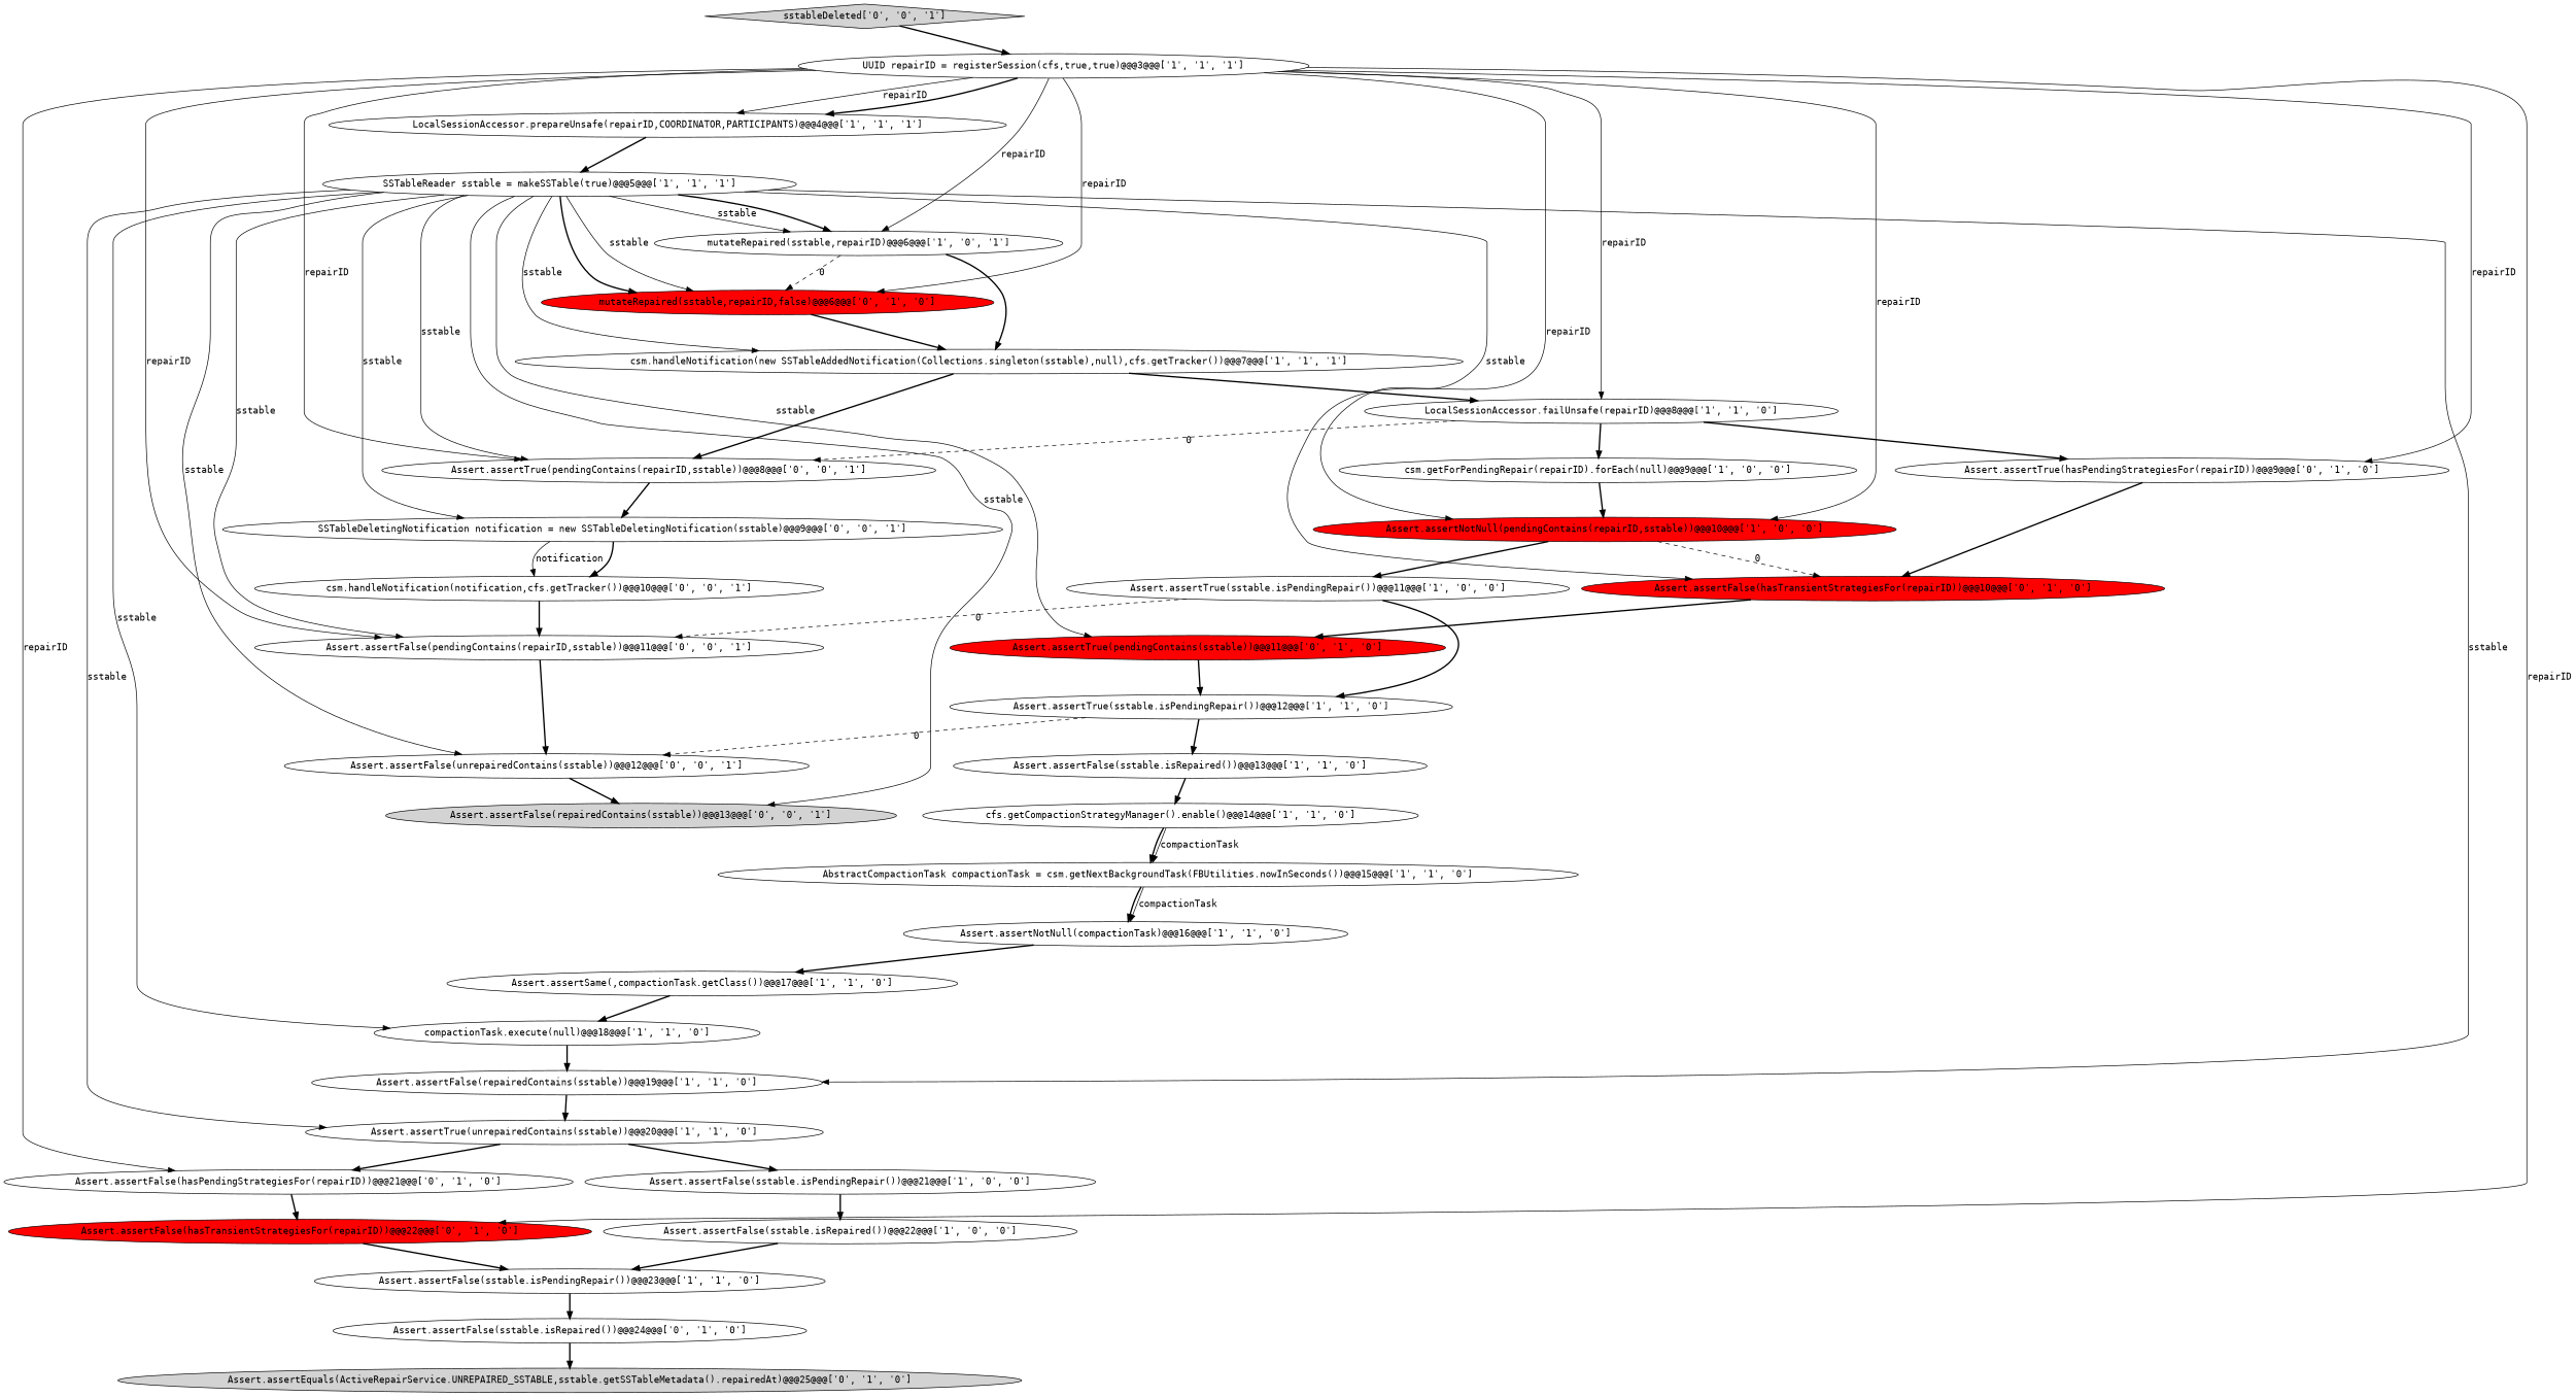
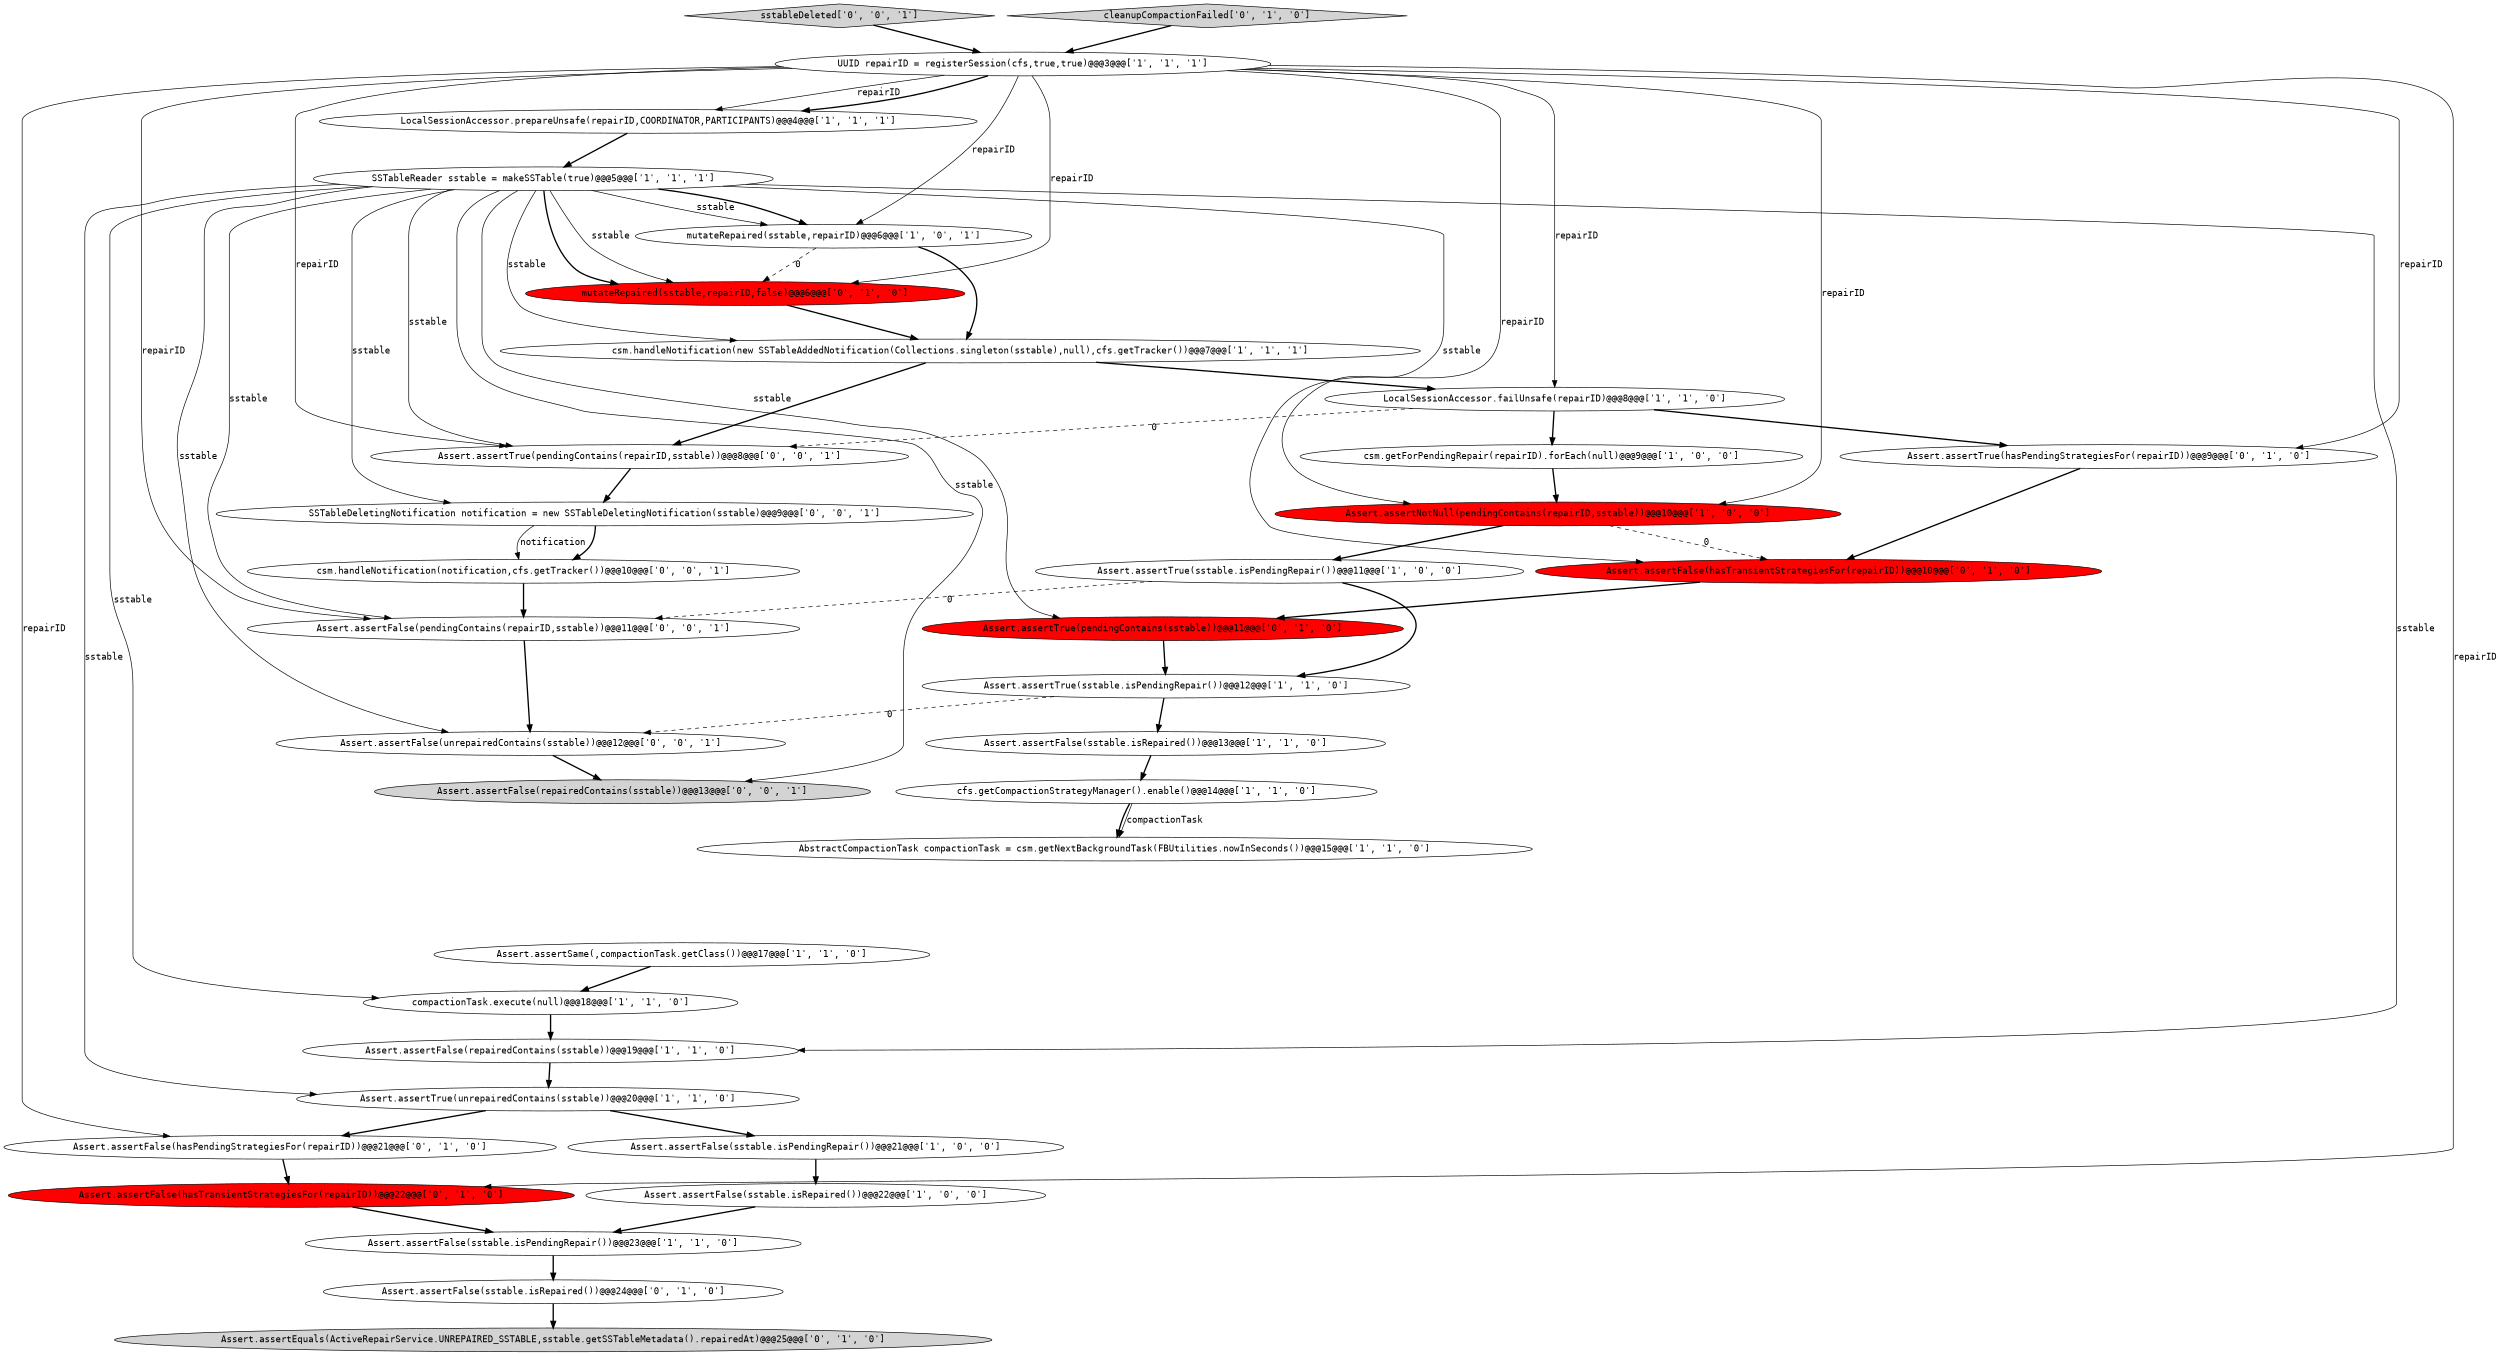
  digraph {
    fontname="DejaVu Sans Mono"
    node [fillcolor=white fontname="DejaVu Sans Mono" shape=ellipse style=filled]
    edge [fontname="DejaVu Sans Mono" style=bold]
    n1 [label="Assert.assertFalse(unrepairedContains(sstable))@@@12@@@['0', '0', '1']"]
    n2 [fillcolor=lightgray label="Assert.assertFalse(repairedContains(sstable))@@@13@@@['0', '0', '1']"]
    n3 [label="Assert.assertTrue(sstable.isPendingRepair())@@@11@@@['1', '0', '0']"]
    n4 [label="Assert.assertFalse(pendingContains(repairID,sstable))@@@11@@@['0', '0', '1']"]
    n5 [label="Assert.assertTrue(sstable.isPendingRepair())@@@12@@@['1', '1', '0']"]
    n6 [label="Assert.assertFalse(sstable.isRepaired())@@@13@@@['1', '1', '0']"]
    n7 [fillcolor=red label="Assert.assertFalse(hasTransientStrategiesFor(repairID))@@@10@@@['0', '1', '0']"]
    n8 [fillcolor=red label="Assert.assertTrue(pendingContains(sstable))@@@11@@@['0', '1', '0']"]
    n9 [label="SSTableDeletingNotification notification = new SSTableDeletingNotification(sstable)@@@9@@@['0', '0', '1']"]
    n10 [label="csm.handleNotification(notification,cfs.getTracker())@@@10@@@['0', '0', '1']"]
    n11 [label="compactionTask.execute(null)@@@18@@@['1', '1', '0']"]
    n12 [label="Assert.assertFalse(repairedContains(sstable))@@@19@@@['1', '1', '0']"]
    n13 [label="Assert.assertTrue(unrepairedContains(sstable))@@@20@@@['1', '1', '0']"]
    n14 [fillcolor=red label="Assert.assertFalse(hasTransientStrategiesFor(repairID))@@@22@@@['0', '1', '0']"]
    n15 [label="Assert.assertFalse(sstable.isPendingRepair())@@@23@@@['1', '1', '0']"]
    n16 [label="Assert.assertFalse(sstable.isRepaired())@@@24@@@['0', '1', '0']"]
    n17 [label="LocalSessionAccessor.failUnsafe(repairID)@@@8@@@['1', '1', '0']"]
    n18 [label="csm.getForPendingRepair(repairID).forEach(null)@@@9@@@['1', '0', '0']"]
    n19 [label="Assert.assertTrue(pendingContains(repairID,sstable))@@@8@@@['0', '0', '1']"]
    n20 [label="Assert.assertTrue(hasPendingStrategiesFor(repairID))@@@9@@@['0', '1', '0']"]
    n21 [fillcolor=red label="Assert.assertNotNull(pendingContains(repairID,sstable))@@@10@@@['1', '0', '0']"]
    n22 [label="Assert.assertFalse(sstable.isPendingRepair())@@@21@@@['1', '0', '0']"]
    n23 [label="Assert.assertFalse(sstable.isRepaired())@@@22@@@['1', '0', '0']"]
    n24 [label="Assert.assertFalse(hasPendingStrategiesFor(repairID))@@@21@@@['0', '1', '0']"]
    n25 [label="UUID repairID = registerSession(cfs,true,true)@@@3@@@['1', '1', '1']"]
    n26 [label="LocalSessionAccessor.prepareUnsafe(repairID,COORDINATOR,PARTICIPANTS)@@@4@@@['1', '1', '1']"]
    n27 [label="mutateRepaired(sstable,repairID)@@@6@@@['1', '0', '1']"]
    n28 [fillcolor=red label="mutateRepaired(sstable,repairID,false)@@@6@@@['0', '1', '0']"]
    n29 [label="SSTableReader sstable = makeSSTable(true)@@@5@@@['1', '1', '1']"]
    n30 [label="csm.handleNotification(new SSTableAddedNotification(Collections.singleton(sstable),null),cfs.getTracker())@@@7@@@['1', '1', '1']"]
    n31 [fillcolor=lightgray label="Assert.assertEquals(ActiveRepairService.UNREPAIRED_SSTABLE,sstable.getSSTableMetadata().repairedAt)@@@25@@@['0', '1', '0']"]
    n32 [label="cfs.getCompactionStrategyManager().enable()@@@14@@@['1', '1', '0']"]
    n33 [label="AbstractCompactionTask compactionTask = csm.getNextBackgroundTask(FBUtilities.nowInSeconds())@@@15@@@['1', '1', '0']"]
-   n34 [label="Assert.assertNotNull(compactionTask)@@@16@@@['1', '1', '0']"]
    n35 [label="Assert.assertSame(,compactionTask.getClass())@@@17@@@['1', '1', '0']"]
    n36 [fillcolor=lightgray label="sstableDeleted['0', '0', '1']" shape=diamond]
+   n37 [fillcolor=lightgray label="cleanupCompactionFailed['0', '1', '0']" shape=diamond]
    n1 -> n2
    n3 -> n4 [label=0 style=dashed]
    n3 -> n5
    n4 -> n1
    n5 -> n1 [label=0 style=dashed]
    n5 -> n6
    n6 -> n32
    n7 -> n8
    n8 -> n5
    n9 -> n10
    n9 -> n10 [label=notification style=solid]
    n10 -> n4
    n11 -> n12
    n12 -> n13
    n13 -> n22
    n13 -> n24
    n14 -> n15
    n15 -> n16
    n16 -> n31
    n17 -> n18
    n17 -> n19 [label=0 style=dashed]
    n17 -> n20
    n18 -> n21
    n19 -> n9
    n20 -> n7
    n21 -> n3
    n21 -> n7 [label=0 style=dashed]
    n22 -> n23
    n23 -> n15
    n24 -> n14
    n25 -> n4 [label=repairID style=solid]
    n25 -> n7 [label=repairID style=solid]
    n25 -> n14 [label=repairID style=solid]
    n25 -> n17 [label=repairID style=solid]
    n25 -> n19 [label=repairID style=solid]
    n25 -> n20 [label=repairID style=solid]
    n25 -> n21 [label=repairID style=solid]
    n25 -> n24 [label=repairID style=solid]
    n25 -> n26 [label=repairID style=solid]
    n25 -> n26
    n25 -> n27 [label=repairID style=solid]
    n25 -> n28 [label=repairID style=solid]
    n26 -> n29
    n27 -> n28 [label=0 style=dashed]
    n27 -> n30
    n28 -> n30
    n29 -> n1 [label=sstable style=solid]
    n29 -> n2 [label=sstable style=solid]
    n29 -> n4 [label=sstable style=solid]
    n29 -> n8 [label=sstable style=solid]
    n29 -> n9 [label=sstable style=solid]
    n29 -> n11 [label=sstable style=solid]
    n29 -> n12 [label=sstable style=solid]
    n29 -> n13 [label=sstable style=solid]
    n29 -> n19 [label=sstable style=solid]
    n29 -> n21 [label=sstable style=solid]
    n29 -> n27
    n29 -> n27 [label=sstable style=solid]
    n29 -> n28
    n29 -> n28 [label=sstable style=solid]
    n29 -> n30 [label=sstable style=solid]
    n30 -> n17
    n30 -> n19
    n32 -> n33 [label=compactionTask style=solid]
    n32 -> n33
-   n33 -> n34 [label=compactionTask style=solid]
-   n33 -> n34
-   n34 -> n35
    n35 -> n11
    n36 -> n25
+   n37 -> n25
  }
